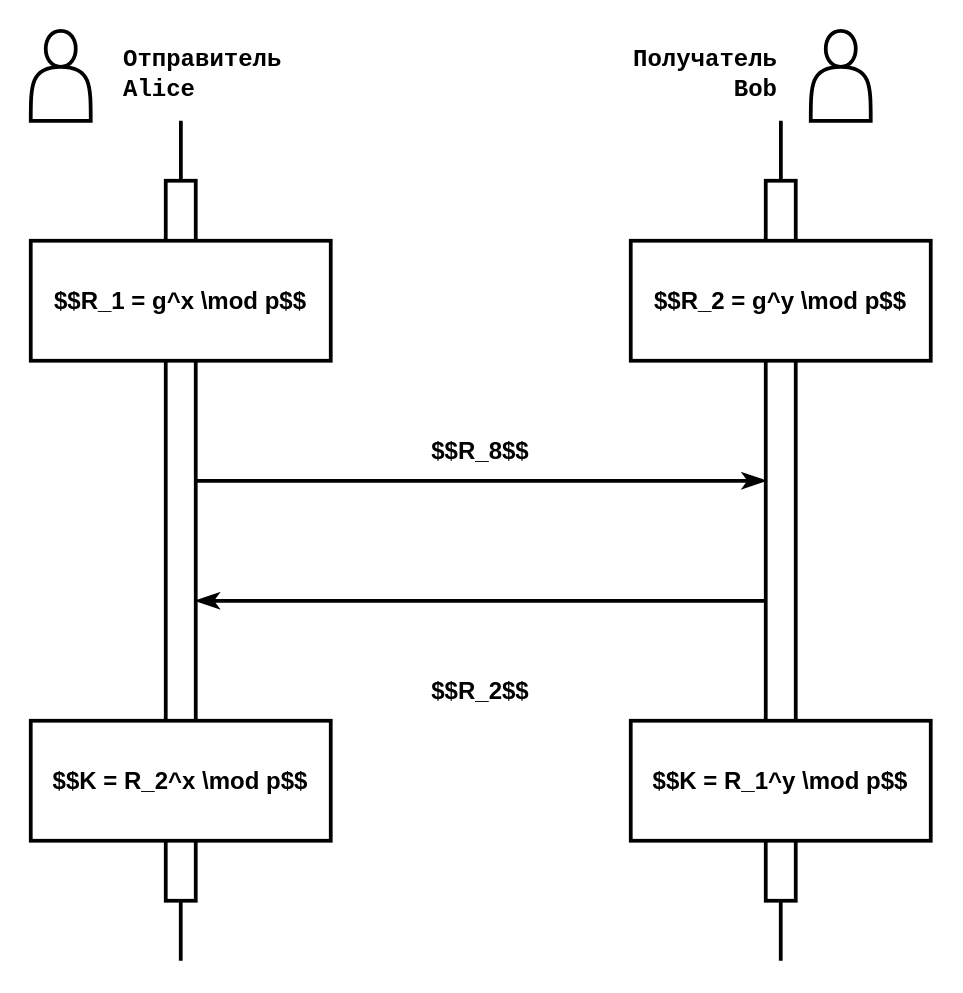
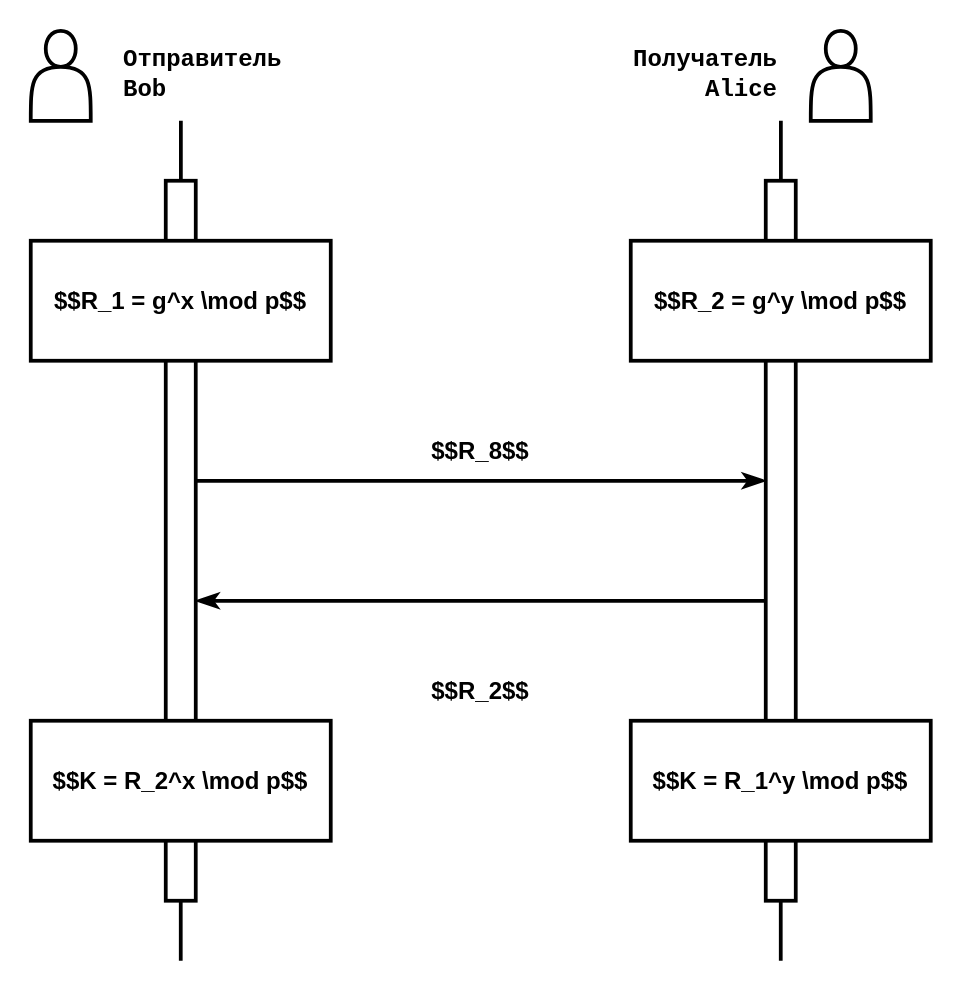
  <mxCell id="0" />
  <mxCell id="1" parent="0" />
  <mxCell id="2" value="" style="endArrow=none;html=1;rounded=0;fontSize=16;strokeWidth=2.5;" edge="1" parent="1"><mxGeometry width="50" height="50" relative="1" as="geometry"><mxPoint x="520" y="640" as="sourcePoint" /><mxPoint x="520.08" y="80" as="targetPoint" /></mxGeometry></mxCell>
  <mxCell id="3" value="" style="rounded=0;whiteSpace=wrap;html=1;strokeWidth=2.5;fontSize=16;" vertex="1" parent="1"><mxGeometry x="510" y="120" width="20" height="480" as="geometry" /></mxCell>
  <mxCell id="4" value="" style="endArrow=none;html=1;rounded=0;fontSize=16;strokeWidth=2.5;" edge="1" parent="1"><mxGeometry width="50" height="50" relative="1" as="geometry"><mxPoint x="120" y="640" as="sourcePoint" /><mxPoint x="120.08" y="80" as="targetPoint" /></mxGeometry></mxCell>
  <mxCell id="5" value="" style="rounded=0;whiteSpace=wrap;html=1;strokeWidth=2.5;fontSize=16;" vertex="1" parent="1"><mxGeometry x="110" y="120" width="20" height="480" as="geometry" /></mxCell>
  <mxCell id="6" value="" style="shape=actor;whiteSpace=wrap;html=1;strokeWidth=2.5;fontFamily=Courier New;fontSize=16;fontColor=#000000;fillColor=none;" vertex="1" parent="1"><mxGeometry x="20" y="20" width="40" height="60" as="geometry" /></mxCell>
- <mxCell id="7" value="&lt;b&gt;Отправитель&lt;br&gt;Alice&lt;/b&gt;" style="text;html=1;strokeColor=none;fillColor=none;align=left;verticalAlign=middle;whiteSpace=wrap;rounded=0;strokeWidth=2.5;fontFamily=Courier New;fontSize=16;fontColor=#000000;" vertex="1" parent="1"><mxGeometry x="80" y="20" width="140" height="60" as="geometry" /></mxCell>
+ <mxCell id="7" value="&lt;b&gt;Отправитель&lt;br&gt;Bob&lt;/b&gt;" style="text;html=1;strokeColor=none;fillColor=none;align=left;verticalAlign=middle;whiteSpace=wrap;rounded=0;strokeWidth=2.5;fontFamily=Courier New;fontSize=16;fontColor=#000000;" vertex="1" parent="1"><mxGeometry x="80" y="20" width="140" height="60" as="geometry" /></mxCell>
  <mxCell id="8" value="" style="shape=actor;whiteSpace=wrap;html=1;strokeWidth=2.5;fontFamily=Courier New;fontSize=16;fontColor=#000000;fillColor=none;" vertex="1" parent="1"><mxGeometry x="540" y="20" width="40" height="60" as="geometry" /></mxCell>
- <mxCell id="9" value="&lt;b&gt;Получатель &lt;br&gt;Bob&lt;/b&gt;" style="text;html=1;strokeColor=none;fillColor=none;align=right;verticalAlign=middle;whiteSpace=wrap;rounded=0;strokeWidth=2.5;fontFamily=Courier New;fontSize=16;fontColor=#000000;" vertex="1" parent="1"><mxGeometry x="380" y="20" width="140" height="60" as="geometry" /></mxCell>
+ <mxCell id="9" value="&lt;b&gt;Получатель &lt;br&gt;Alice&lt;/b&gt;" style="text;html=1;strokeColor=none;fillColor=none;align=right;verticalAlign=middle;whiteSpace=wrap;rounded=0;strokeWidth=2.5;fontFamily=Courier New;fontSize=16;fontColor=#000000;" vertex="1" parent="1"><mxGeometry x="380" y="20" width="140" height="60" as="geometry" /></mxCell>
  <mxCell id="10" value="&lt;b&gt;&lt;font style=&quot;font-size: 16px;&quot;&gt;$$R_1 = g^x \mod p$$&lt;/font&gt;&lt;/b&gt;" style="rounded=0;whiteSpace=wrap;html=1;strokeWidth=2.5;" vertex="1" parent="1"><mxGeometry x="20" y="160" width="200" height="80" as="geometry" /></mxCell>
  <mxCell id="11" value="&lt;b&gt;&lt;font style=&quot;font-size: 16px;&quot;&gt;$$R_2 = g^y \mod p$$&lt;/font&gt;&lt;/b&gt;" style="rounded=0;whiteSpace=wrap;html=1;strokeWidth=2.5;" vertex="1" parent="1"><mxGeometry x="420" y="160" width="200" height="80" as="geometry" /></mxCell>
  <mxCell id="12" value="" style="endArrow=classicThin;html=1;rounded=0;strokeWidth=2.5;fontSize=16;endFill=1;endSize=8;startSize=8;" edge="1" parent="1"><mxGeometry width="50" height="50" relative="1" as="geometry"><mxPoint x="130" y="320" as="sourcePoint" /><mxPoint x="510" y="320" as="targetPoint" /></mxGeometry></mxCell>
  <mxCell id="13" value="" style="endArrow=classicThin;html=1;rounded=0;strokeWidth=2.5;fontSize=16;endFill=1;endSize=8;startSize=8;" edge="1" parent="1"><mxGeometry width="50" height="50" relative="1" as="geometry"><mxPoint x="510" y="400" as="sourcePoint" /><mxPoint x="130" y="400" as="targetPoint" /></mxGeometry></mxCell>
  <mxCell id="14" value="&lt;b&gt;&lt;font style=&quot;font-size: 16px;&quot;&gt;$$R_2$$&lt;/font&gt;&lt;/b&gt;" style="rounded=0;whiteSpace=wrap;html=1;strokeWidth=2.5;fillColor=none;strokeColor=none;" vertex="1" parent="1"><mxGeometry x="280" y="430" width="80" height="60" as="geometry" /></mxCell>
  <mxCell id="15" value="&lt;b&gt;&lt;font style=&quot;font-size: 16px;&quot;&gt;$$R_8$$&lt;/font&gt;&lt;/b&gt;" style="rounded=0;whiteSpace=wrap;html=1;strokeWidth=2.5;strokeColor=none;fillColor=none;" vertex="1" parent="1"><mxGeometry x="280" y="270" width="80" height="60" as="geometry" /></mxCell>
  <mxCell id="16" value="&lt;b&gt;&lt;font style=&quot;font-size: 16px;&quot;&gt;$$K = R_2^x \mod p$$&lt;/font&gt;&lt;/b&gt;" style="rounded=0;whiteSpace=wrap;html=1;strokeWidth=2.5;" vertex="1" parent="1"><mxGeometry x="20" y="480" width="200" height="80" as="geometry" /></mxCell>
  <mxCell id="17" value="&lt;b style=&quot;border-color: var(--border-color);&quot;&gt;&lt;font style=&quot;border-color: var(--border-color); font-size: 16px;&quot;&gt;$$K = R_1^y \mod p$$&lt;/font&gt;&lt;/b&gt;" style="rounded=0;whiteSpace=wrap;html=1;strokeWidth=2.5;" vertex="1" parent="1"><mxGeometry x="420" y="480" width="200" height="80" as="geometry" /></mxCell>
